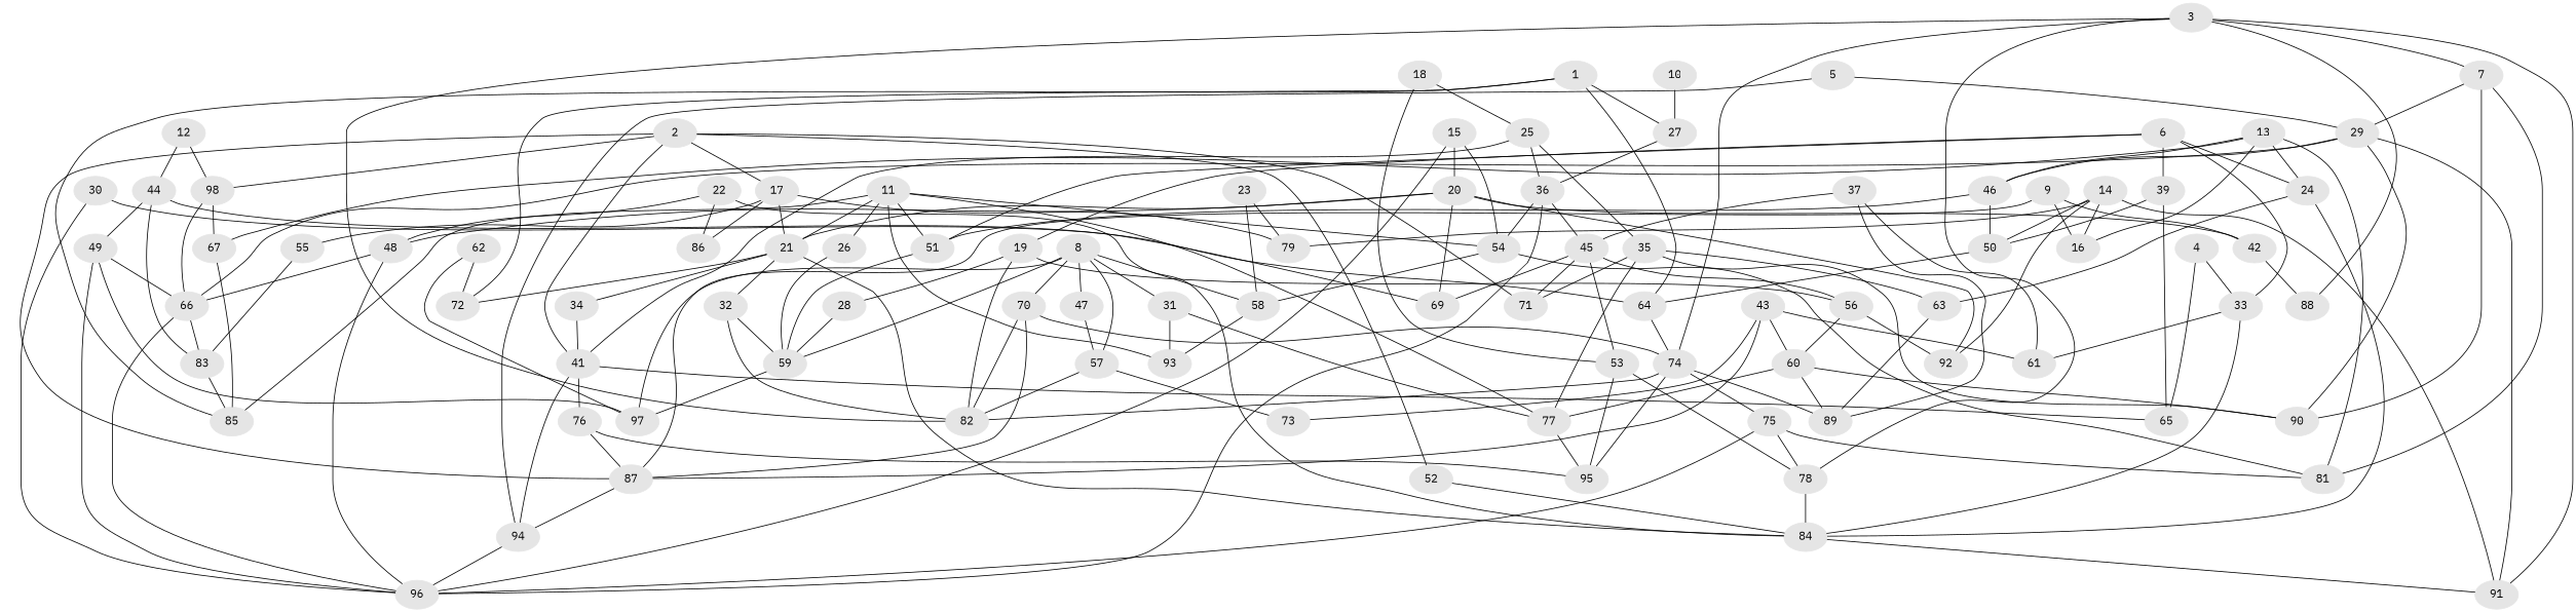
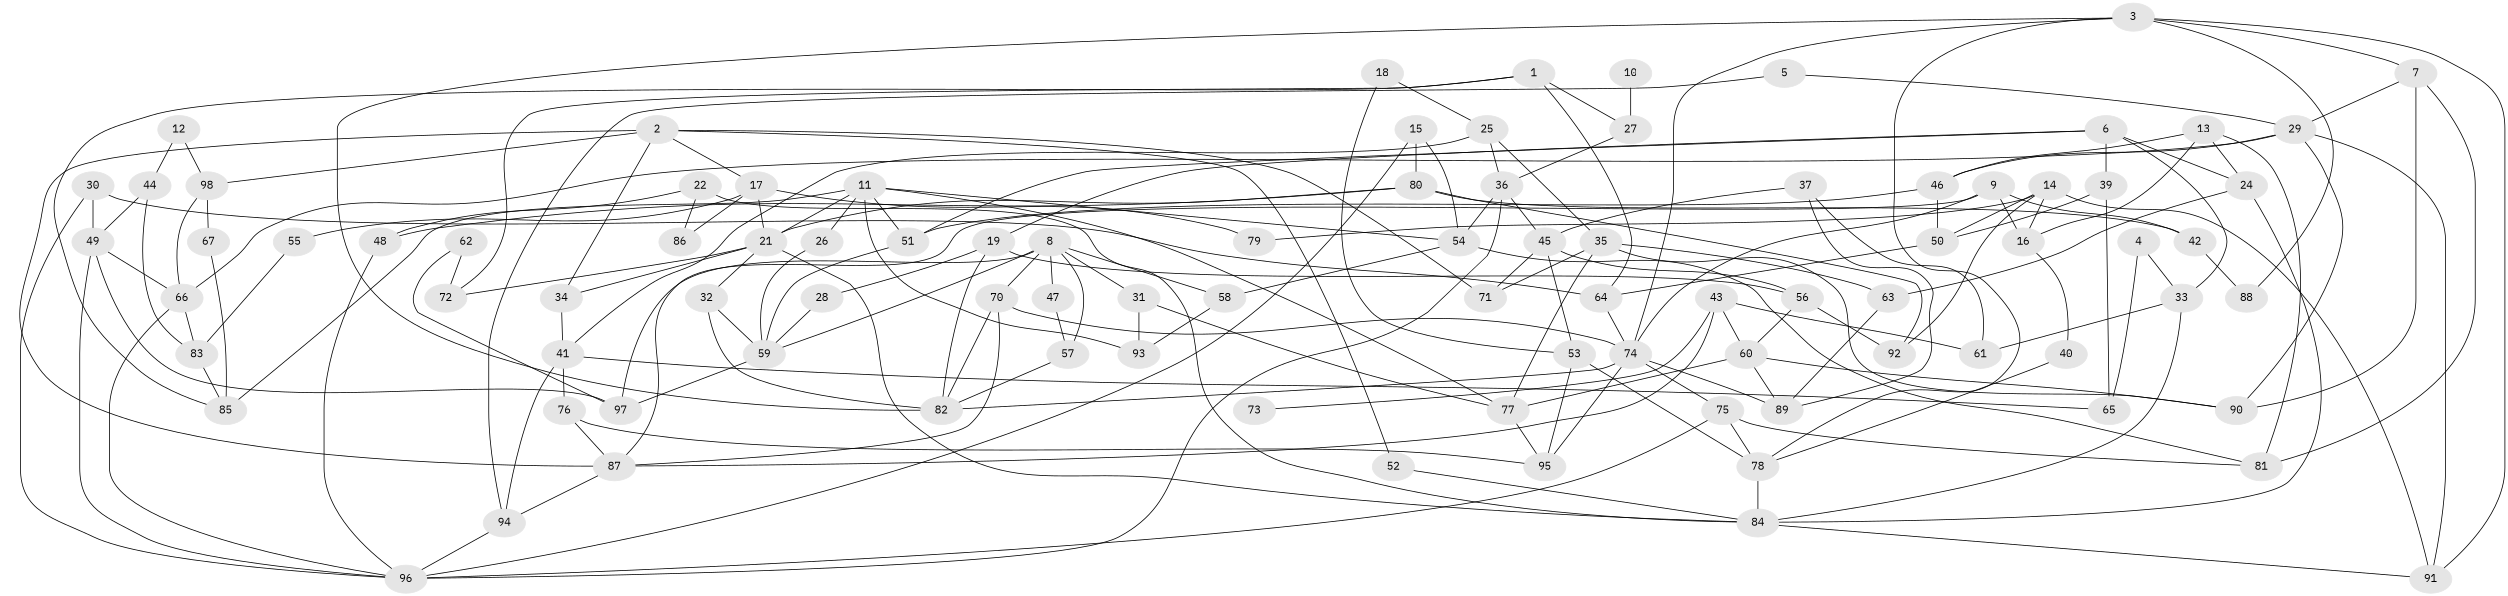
  graph {
    fontname="IBM Plex Mono"
    node [color=gray90 fontname="IBM Plex Mono" style=filled]
    edge [fontname="IBM Plex Mono"]
    1
    27
    64
    72
    85
    36
    74
    2
    17
    34
    n11 [label=98]
    52
    71
    87
    21
    79
    55
    86
    41
    67
    66
    84
    94
    3
    7
    78
    82
    88
    91
    29
    81
    90
    89
    95
    75
    4
    33
    65
    61
    5
    46
    96
    6
    19
    24
    39
    51
    28
    56
    63
    50
    59
    8
    31
    47
    57
    58
    70
    97
    77
    93
    73
    9
    16
    42
+   40
    10
    11
    26
    54
    32
    12
    44
-   69
    49
    83
    13
    14
    92
    15
-   20
+   20 [label=80]
    48
    18
    25
    53
    35
    60
    22
-   23
    45
    76
    30
    37
    43
    62
    1 -- 27
    1 -- 64
    1 -- 72
    1 -- 85
    27 -- 36
    64 -- 74
    36 -- 96
    36 -- 54
    36 -- 45
    74 -- 82
    74 -- 89
    74 -- 95
    74 -- 75
    2 -- 17
-   2 -- 41
+   2 -- 34
    2 -- n11
    2 -- 52
    2 -- 71
    2 -- 87
    17 -- 21
    17 -- 79
    17 -- 55
    17 -- 86
    34 -- 41
    n11 -- 67
    n11 -- 66
    52 -- 84
    87 -- 94
    21 -- 72
    21 -- 34
    21 -- 84
    21 -- 32
    55 -- 83
    41 -- 94
    41 -- 65
    41 -- 76
    67 -- 85
    66 -- 96
    66 -- 83
    84 -- 91
    94 -- 96
    3 -- 74
    3 -- 7
    3 -- 78
    3 -- 82
    3 -- 88
    3 -- 91
    7 -- 29
    7 -- 81
    7 -- 90
    78 -- 84
    29 -- 66
    29 -- 91
    29 -- 90
    29 -- 46
    75 -- 78
    75 -- 81
    75 -- 96
    4 -- 33
    4 -- 65
    33 -- 84
    33 -- 61
    5 -- 94
    5 -- 29
    46 -- 51
    46 -- 50
    6 -- 33
    6 -- 19
    6 -- 24
    6 -- 39
    6 -- 51
    19 -- 82
    19 -- 28
    19 -- 56
    24 -- 84
    24 -- 63
    39 -- 65
    39 -- 50
    51 -- 59
    28 -- 59
    56 -- 92
    56 -- 60
    63 -- 89
    50 -- 64
    59 -- 97
    8 -- 59
    8 -- 31
    8 -- 47
    8 -- 57
    8 -- 58
    8 -- 70
    8 -- 97
    31 -- 77
    31 -- 93
    47 -- 57
    57 -- 82
-   57 -- 73
    58 -- 93
    70 -- 74
    70 -- 87
    70 -- 82
    77 -- 95
+   9 -- 74
    9 -- 87
    9 -- 16
    9 -- 42
+   16 -- 40
    42 -- 88
+   40 -- 78
    10 -- 27
    11 -- 85
    11 -- 21
    11 -- 51
    11 -- 77
    11 -- 93
    11 -- 26
    11 -- 54
    26 -- 59
    54 -- 81
    54 -- 58
    32 -- 82
    32 -- 59
    12 -- n11
    12 -- 44
-   44 -- 69
    44 -- 49
    44 -- 83
    49 -- 66
    49 -- 96
    49 -- 97
    83 -- 85
-   13 -- 67
    13 -- 81
    13 -- 46
    13 -- 24
    13 -- 16
    14 -- 79
    14 -- 91
    14 -- 50
    14 -- 16
    14 -- 92
    15 -- 96
    15 -- 54
    15 -- 20
    20 -- 21
    20 -- 42
-   20 -- 69
    20 -- 92
    20 -- 48
-   48 -- 66
    48 -- 96
    18 -- 25
    18 -- 53
    25 -- 36
    25 -- 41
    25 -- 35
    53 -- 78
    53 -- 95
    35 -- 71
    35 -- 90
    35 -- 63
    35 -- 77
    60 -- 90
    60 -- 89
    60 -- 77
    22 -- 86
    22 -- 84
    22 -- 48
-   23 -- 79
-   23 -- 58
    45 -- 71
    45 -- 56
-   45 -- 69
    45 -- 53
    76 -- 87
    76 -- 95
    30 -- 64
    30 -- 96
+   30 -- 49
    37 -- 89
    37 -- 61
    37 -- 45
    43 -- 87
    43 -- 61
    43 -- 73
    43 -- 60
    62 -- 72
    62 -- 97
  }
